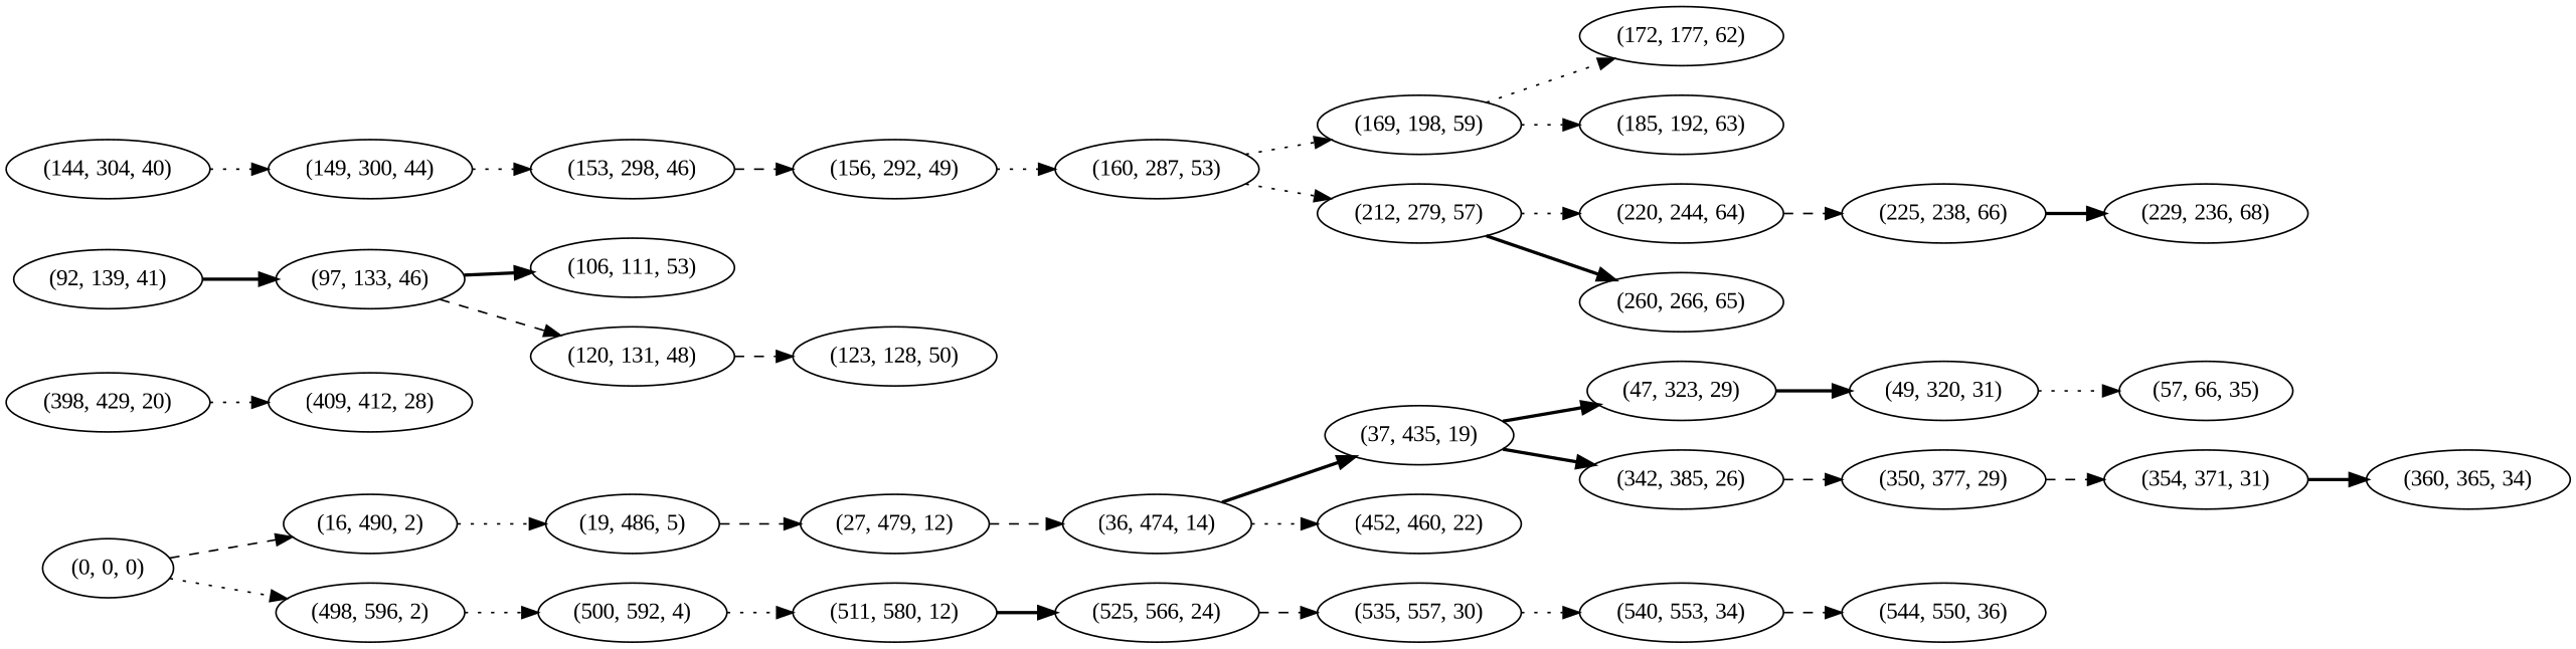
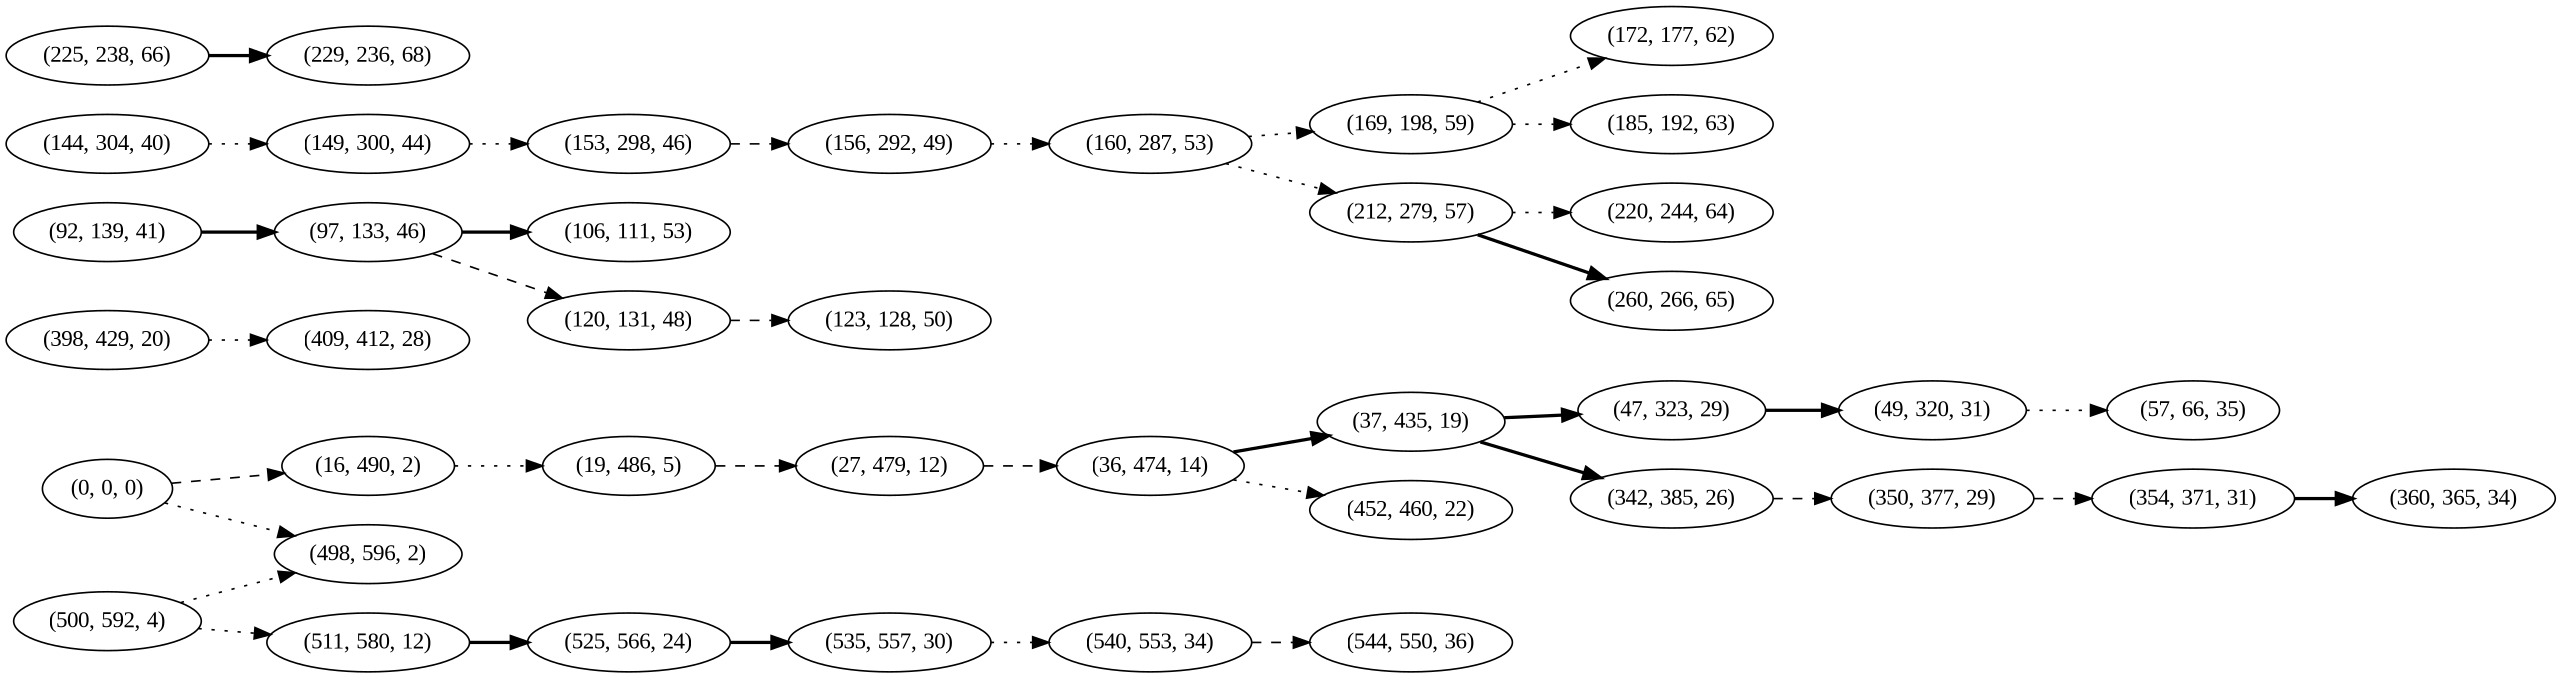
  digraph {
    fontname="Liberation Serif"
    rankdir=LR
    node [fontname="Liberation Serif"]
    edge [fontname="Liberation Serif" style=dotted]
    "(0, 0, 0)"
    "(16, 490, 2)"
    n3 [label="(498, 596, 2)"]
    "(19, 486, 5)"
    "(500, 592, 4)"
    "(27, 479, 12)"
    n7 [label="(36, 474, 14)"]
    "(37, 435, 19)"
    "(452, 460, 22)"
    "(47, 323, 29)"
    "(342, 385, 26)"
    "(49, 320, 31)"
    "(350, 377, 29)"
    n14 [label="(409, 412, 28)"]
    "(398, 429, 20)"
    "(57, 66, 35)"
    "(92, 139, 41)"
    "(97, 133, 46)"
    "(144, 304, 40)"
    "(149, 300, 44)"
    "(106, 111, 53)"
    "(120, 131, 48)"
    "(123, 128, 50)"
    "(153, 298, 46)"
    "(156, 292, 49)"
    "(160, 287, 53)"
    "(169, 198, 59)"
    "(212, 279, 57)"
    "(172, 177, 62)"
    "(185, 192, 63)"
    "(220, 244, 64)"
    "(260, 266, 65)"
    "(225, 238, 66)"
    "(229, 236, 68)"
    "(354, 371, 31)"
    "(360, 365, 34)"
    "(511, 580, 12)"
    "(525, 566, 24)"
    "(535, 557, 30)"
    "(540, 553, 34)"
    "(544, 550, 36)"
    "(0, 0, 0)" -> "(16, 490, 2)" [style=dashed]
    "(0, 0, 0)" -> n3
    "(16, 490, 2)" -> "(19, 486, 5)"
-   n3 -> "(500, 592, 4)"
+   "(500, 592, 4)" -> n3
    "(19, 486, 5)" -> "(27, 479, 12)" [style=dashed]
    "(500, 592, 4)" -> "(511, 580, 12)"
    "(27, 479, 12)" -> n7 [style=dashed]
    n7 -> "(37, 435, 19)" [style=bold]
    n7 -> "(452, 460, 22)"
    "(37, 435, 19)" -> "(47, 323, 29)" [style=bold]
    "(37, 435, 19)" -> "(342, 385, 26)" [style=bold]
    "(47, 323, 29)" -> "(49, 320, 31)" [style=bold]
    "(342, 385, 26)" -> "(350, 377, 29)" [style=dashed]
    "(49, 320, 31)" -> "(57, 66, 35)"
    "(350, 377, 29)" -> "(354, 371, 31)" [style=dashed]
    "(398, 429, 20)" -> n14
    "(92, 139, 41)" -> "(97, 133, 46)" [style=bold]
    "(97, 133, 46)" -> "(106, 111, 53)" [style=bold]
    "(97, 133, 46)" -> "(120, 131, 48)" [style=dashed]
    "(144, 304, 40)" -> "(149, 300, 44)"
    "(149, 300, 44)" -> "(153, 298, 46)"
    "(120, 131, 48)" -> "(123, 128, 50)" [style=dashed]
    "(153, 298, 46)" -> "(156, 292, 49)" [style=dashed]
    "(156, 292, 49)" -> "(160, 287, 53)"
    "(160, 287, 53)" -> "(169, 198, 59)"
    "(160, 287, 53)" -> "(212, 279, 57)"
    "(169, 198, 59)" -> "(172, 177, 62)"
    "(169, 198, 59)" -> "(185, 192, 63)"
    "(212, 279, 57)" -> "(220, 244, 64)"
    "(212, 279, 57)" -> "(260, 266, 65)" [style=bold]
-   "(220, 244, 64)" -> "(225, 238, 66)" [style=dashed]
    "(225, 238, 66)" -> "(229, 236, 68)" [style=bold]
    "(354, 371, 31)" -> "(360, 365, 34)" [style=bold]
    "(511, 580, 12)" -> "(525, 566, 24)" [style=bold]
-   "(525, 566, 24)" -> "(535, 557, 30)" [style=dashed]
+   "(525, 566, 24)" -> "(535, 557, 30)" [style=bold]
    "(535, 557, 30)" -> "(540, 553, 34)"
    "(540, 553, 34)" -> "(544, 550, 36)" [style=dashed]
  }
